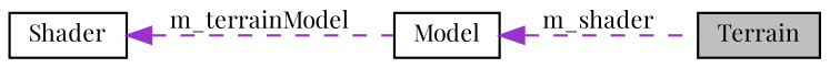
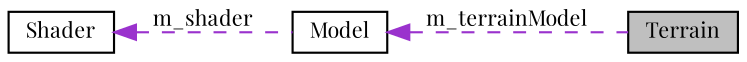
  digraph {
    fontname="Playfair Display"
    rankdir=LR
    node [color=black fontname="Playfair Display" fontsize=10 shape=record]
    edge [color=darkorchid3 dir=back fontname="Playfair Display" fontsize=10 labelfontname=FreeSans labelfontsize=10 style=dashed]
    n1 [fillcolor=grey75 fontcolor=black height=0.2 label=Terrain style=filled width=0.4]
    n2 [height=0.2 label=Model width=0.4]
    n3 [height=0.2 label=Shader width=0.4]
-   n2 -> n1 [label=m_shader]
-   n3 -> n2 [label=m_terrainModel]
+   n2 -> n1 [label=m_terrainModel]
+   n3 -> n2 [label=m_shader]
  }
